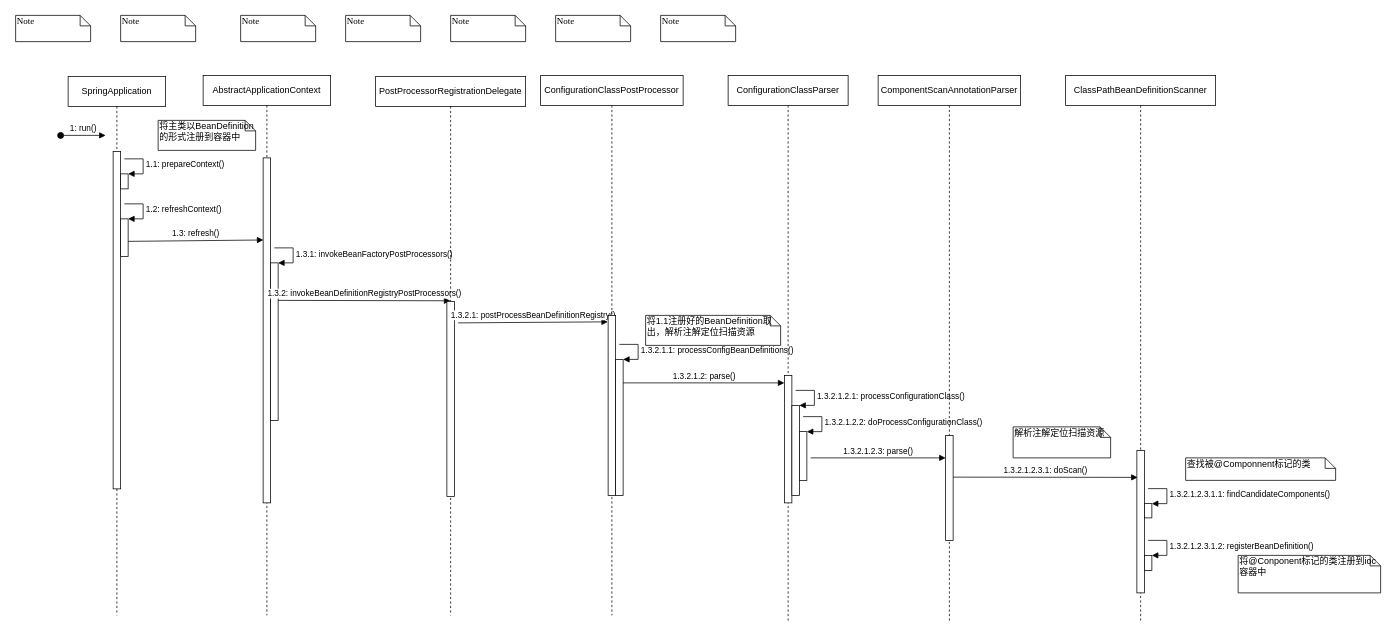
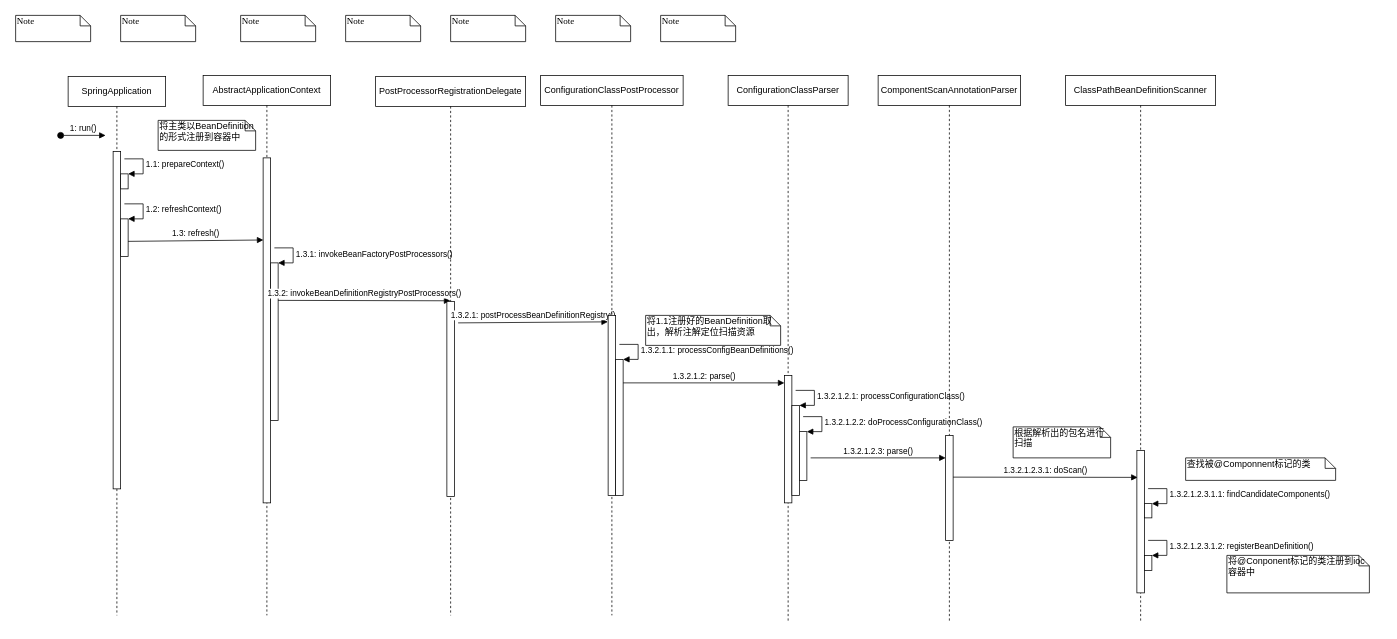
  <mxCell id="0" />
  <mxCell id="1" parent="0" />
  <mxCell id="2" value="Note" style="shape=note;whiteSpace=wrap;html=1;size=14;verticalAlign=top;align=left;spacingTop=-6;rounded=0;shadow=0;comic=0;labelBackgroundColor=none;strokeWidth=1;fontFamily=Verdana;fontSize=12" parent="1" vertex="1"><mxGeometry x="20" y="20" width="100" height="35" as="geometry" /></mxCell>
  <mxCell id="3" value="Note" style="shape=note;whiteSpace=wrap;html=1;size=14;verticalAlign=top;align=left;spacingTop=-6;rounded=0;shadow=0;comic=0;labelBackgroundColor=none;strokeWidth=1;fontFamily=Verdana;fontSize=12" parent="1" vertex="1"><mxGeometry x="160" y="20" width="100" height="35" as="geometry" /></mxCell>
  <mxCell id="4" value="Note" style="shape=note;whiteSpace=wrap;html=1;size=14;verticalAlign=top;align=left;spacingTop=-6;rounded=0;shadow=0;comic=0;labelBackgroundColor=none;strokeWidth=1;fontFamily=Verdana;fontSize=12" parent="1" vertex="1"><mxGeometry x="320" y="20" width="100" height="35" as="geometry" /></mxCell>
  <mxCell id="5" value="Note" style="shape=note;whiteSpace=wrap;html=1;size=14;verticalAlign=top;align=left;spacingTop=-6;rounded=0;shadow=0;comic=0;labelBackgroundColor=none;strokeWidth=1;fontFamily=Verdana;fontSize=12" parent="1" vertex="1"><mxGeometry x="460" y="20" width="100" height="35" as="geometry" /></mxCell>
  <mxCell id="6" value="Note" style="shape=note;whiteSpace=wrap;html=1;size=14;verticalAlign=top;align=left;spacingTop=-6;rounded=0;shadow=0;comic=0;labelBackgroundColor=none;strokeWidth=1;fontFamily=Verdana;fontSize=12" parent="1" vertex="1"><mxGeometry x="600" y="20" width="100" height="35" as="geometry" /></mxCell>
  <mxCell id="7" value="Note" style="shape=note;whiteSpace=wrap;html=1;size=14;verticalAlign=top;align=left;spacingTop=-6;rounded=0;shadow=0;comic=0;labelBackgroundColor=none;strokeWidth=1;fontFamily=Verdana;fontSize=12" parent="1" vertex="1"><mxGeometry x="740" y="20" width="100" height="35" as="geometry" /></mxCell>
  <mxCell id="8" value="Note" style="shape=note;whiteSpace=wrap;html=1;size=14;verticalAlign=top;align=left;spacingTop=-6;rounded=0;shadow=0;comic=0;labelBackgroundColor=none;strokeWidth=1;fontFamily=Verdana;fontSize=12" parent="1" vertex="1"><mxGeometry x="880" y="20" width="100" height="35" as="geometry" /></mxCell>
  <mxCell id="9" value="SpringApplication" style="shape=umlLifeline;perimeter=lifelinePerimeter;whiteSpace=wrap;html=1;container=1;collapsible=0;recursiveResize=0;outlineConnect=0;" vertex="1" parent="1"><mxGeometry x="90" y="101.33" width="130" height="718.67" as="geometry" /></mxCell>
  <mxCell id="10" value="" style="html=1;points=[];perimeter=orthogonalPerimeter;" vertex="1" parent="9"><mxGeometry x="60" y="100" width="10" height="450" as="geometry" /></mxCell>
  <mxCell id="11" value="" style="html=1;points=[];perimeter=orthogonalPerimeter;" vertex="1" parent="9"><mxGeometry x="70" y="130" width="10" height="20" as="geometry" /></mxCell>
  <mxCell id="12" value="1.1: prepareContext()" style="edgeStyle=orthogonalEdgeStyle;html=1;align=left;spacingLeft=2;endArrow=block;rounded=0;entryX=1;entryY=0;" edge="1" target="11" parent="9"><mxGeometry relative="1" as="geometry"><mxPoint x="75" y="110" as="sourcePoint" /><Array as="points"><mxPoint x="100" y="110" /></Array></mxGeometry></mxCell>
  <mxCell id="13" value="" style="html=1;points=[];perimeter=orthogonalPerimeter;" vertex="1" parent="9"><mxGeometry x="70" y="190" width="10" height="50" as="geometry" /></mxCell>
  <mxCell id="14" value="1.2: refreshContext()" style="edgeStyle=orthogonalEdgeStyle;html=1;align=left;spacingLeft=2;endArrow=block;rounded=0;entryX=1;entryY=0;" edge="1" target="13" parent="9"><mxGeometry relative="1" as="geometry"><mxPoint x="75" y="170" as="sourcePoint" /><Array as="points"><mxPoint x="100" y="170" /></Array></mxGeometry></mxCell>
  <mxCell id="15" value="1.3: refresh()" style="html=1;verticalAlign=bottom;endArrow=block;entryX=0.033;entryY=0.238;entryDx=0;entryDy=0;entryPerimeter=0;" edge="1" parent="9" target="17"><mxGeometry width="80" relative="1" as="geometry"><mxPoint x="80" y="220" as="sourcePoint" /><mxPoint x="160" y="220" as="targetPoint" /></mxGeometry></mxCell>
  <mxCell id="16" value="AbstractApplicationContext" style="shape=umlLifeline;perimeter=lifelinePerimeter;whiteSpace=wrap;html=1;container=1;collapsible=0;recursiveResize=0;outlineConnect=0;" vertex="1" parent="1"><mxGeometry x="270" y="100" width="170" height="720" as="geometry" /></mxCell>
  <mxCell id="17" value="" style="html=1;points=[];perimeter=orthogonalPerimeter;" vertex="1" parent="16"><mxGeometry x="80" y="110" width="10" height="460" as="geometry" /></mxCell>
  <mxCell id="18" value="" style="html=1;points=[];perimeter=orthogonalPerimeter;" vertex="1" parent="16"><mxGeometry x="90" y="250" width="10" height="210" as="geometry" /></mxCell>
  <mxCell id="19" value="1.3.1: invokeBeanFactoryPostProcessors()" style="edgeStyle=orthogonalEdgeStyle;html=1;align=left;spacingLeft=2;endArrow=block;rounded=0;entryX=1;entryY=0;" edge="1" target="18" parent="16"><mxGeometry relative="1" as="geometry"><mxPoint x="95" y="230" as="sourcePoint" /><Array as="points"><mxPoint x="120" y="230" /></Array></mxGeometry></mxCell>
  <mxCell id="20" value="1.3.2:&amp;nbsp;invokeBeanDefinitionRegistryPostProcessors()" style="html=1;verticalAlign=bottom;endArrow=block;entryX=0.467;entryY=-0.003;entryDx=0;entryDy=0;entryPerimeter=0;" edge="1" parent="16" target="23"><mxGeometry width="80" relative="1" as="geometry"><mxPoint x="100" y="300" as="sourcePoint" /><mxPoint x="180" y="300" as="targetPoint" /></mxGeometry></mxCell>
  <mxCell id="21" value="将主类以BeanDefinition的形式注册到容器中" style="shape=note;whiteSpace=wrap;html=1;size=14;verticalAlign=top;align=left;spacingTop=-6;" vertex="1" parent="1"><mxGeometry x="210" y="160" width="130" height="40" as="geometry" /></mxCell>
  <mxCell id="22" value="PostProcessorRegistrationDelegate" style="shape=umlLifeline;perimeter=lifelinePerimeter;whiteSpace=wrap;html=1;container=1;collapsible=0;recursiveResize=0;outlineConnect=0;" vertex="1" parent="1"><mxGeometry x="500" y="101.33" width="200" height="718.67" as="geometry" /></mxCell>
  <mxCell id="23" value="" style="html=1;points=[];perimeter=orthogonalPerimeter;" vertex="1" parent="22"><mxGeometry x="95" y="300" width="10" height="260" as="geometry" /></mxCell>
  <mxCell id="24" value="1.3.2.1:&amp;nbsp;postProcessBeanDefinitionRegistry()" style="html=1;verticalAlign=bottom;endArrow=block;entryX=-0.033;entryY=0.036;entryDx=0;entryDy=0;entryPerimeter=0;" edge="1" parent="22" target="26"><mxGeometry width="80" relative="1" as="geometry"><mxPoint x="110" y="328.67" as="sourcePoint" /><mxPoint x="190" y="328.67" as="targetPoint" /></mxGeometry></mxCell>
  <mxCell id="25" value="ConfigurationClassPostProcessor" style="shape=umlLifeline;perimeter=lifelinePerimeter;whiteSpace=wrap;html=1;container=1;collapsible=0;recursiveResize=0;outlineConnect=0;" vertex="1" parent="1"><mxGeometry x="720" y="100" width="190" height="720" as="geometry" /></mxCell>
  <mxCell id="26" value="" style="html=1;points=[];perimeter=orthogonalPerimeter;" vertex="1" parent="25"><mxGeometry x="90" y="320" width="10" height="240" as="geometry" /></mxCell>
  <mxCell id="27" value="" style="html=1;points=[];perimeter=orthogonalPerimeter;" vertex="1" parent="25"><mxGeometry x="100" y="378.67" width="10" height="181.33" as="geometry" /></mxCell>
  <mxCell id="28" value="1.3.2.1.1:&amp;nbsp;processConfigBeanDefinitions()" style="edgeStyle=orthogonalEdgeStyle;html=1;align=left;spacingLeft=2;endArrow=block;rounded=0;entryX=1;entryY=0;" edge="1" target="27" parent="25"><mxGeometry relative="1" as="geometry"><mxPoint x="105" y="358.67" as="sourcePoint" /><Array as="points"><mxPoint x="130" y="358.67" /></Array></mxGeometry></mxCell>
  <mxCell id="29" value="1.3.2.1.2: parse()" style="html=1;verticalAlign=bottom;endArrow=block;" edge="1" parent="25" target="32"><mxGeometry width="80" relative="1" as="geometry"><mxPoint x="110" y="410" as="sourcePoint" /><mxPoint x="190" y="410" as="targetPoint" /></mxGeometry></mxCell>
  <mxCell id="30" value="将1.1注册好的BeanDefinition取出，解析注解定位扫描资源" style="shape=note;whiteSpace=wrap;html=1;size=14;verticalAlign=top;align=left;spacingTop=-6;" vertex="1" parent="1"><mxGeometry x="860" y="420" width="180" height="40" as="geometry" /></mxCell>
  <mxCell id="31" value="ConfigurationClassParser" style="shape=umlLifeline;perimeter=lifelinePerimeter;whiteSpace=wrap;html=1;container=1;collapsible=0;recursiveResize=0;outlineConnect=0;" vertex="1" parent="1"><mxGeometry x="970" y="100" width="160" height="730" as="geometry" /></mxCell>
  <mxCell id="32" value="" style="html=1;points=[];perimeter=orthogonalPerimeter;" vertex="1" parent="31"><mxGeometry x="75" y="400" width="10" height="170" as="geometry" /></mxCell>
  <mxCell id="33" value="" style="html=1;points=[];perimeter=orthogonalPerimeter;" vertex="1" parent="31"><mxGeometry x="85" y="440" width="10" height="120" as="geometry" /></mxCell>
  <mxCell id="34" value="1.3.2.1.2.1: processConfigurationClass()" style="edgeStyle=orthogonalEdgeStyle;html=1;align=left;spacingLeft=2;endArrow=block;rounded=0;entryX=1;entryY=0;" edge="1" target="33" parent="31"><mxGeometry relative="1" as="geometry"><mxPoint x="90" y="420" as="sourcePoint" /><Array as="points"><mxPoint x="115" y="420" /></Array></mxGeometry></mxCell>
  <mxCell id="35" value="" style="html=1;points=[];perimeter=orthogonalPerimeter;" vertex="1" parent="31"><mxGeometry x="95" y="475" width="10" height="65" as="geometry" /></mxCell>
  <mxCell id="36" value="1.3.2.1.2.2: doProcessConfigurationClass()" style="edgeStyle=orthogonalEdgeStyle;html=1;align=left;spacingLeft=2;endArrow=block;rounded=0;entryX=1;entryY=0;" edge="1" target="35" parent="31"><mxGeometry relative="1" as="geometry"><mxPoint x="100" y="455" as="sourcePoint" /><Array as="points"><mxPoint x="125" y="455" /></Array></mxGeometry></mxCell>
  <mxCell id="37" value="1.3.2.1.2.3: parse()" style="html=1;verticalAlign=bottom;endArrow=block;" edge="1" parent="31" target="39"><mxGeometry width="80" relative="1" as="geometry"><mxPoint x="110" y="510" as="sourcePoint" /><mxPoint x="190" y="510" as="targetPoint" /></mxGeometry></mxCell>
  <mxCell id="38" value="ComponentScanAnnotationParser" style="shape=umlLifeline;perimeter=lifelinePerimeter;whiteSpace=wrap;html=1;container=1;collapsible=0;recursiveResize=0;outlineConnect=0;" vertex="1" parent="1"><mxGeometry x="1170" y="100" width="190" height="730" as="geometry" /></mxCell>
  <mxCell id="39" value="" style="html=1;points=[];perimeter=orthogonalPerimeter;" vertex="1" parent="38"><mxGeometry x="90" y="480" width="10" height="140" as="geometry" /></mxCell>
  <mxCell id="40" value="1.3.2.1.2.3.1: doScan()" style="html=1;verticalAlign=bottom;endArrow=block;" edge="1" parent="38"><mxGeometry width="80" relative="1" as="geometry"><mxPoint x="100" y="535.67" as="sourcePoint" /><mxPoint x="346" y="536" as="targetPoint" /></mxGeometry></mxCell>
- <mxCell id="41" value="解析注解定位扫描资源" style="shape=note;whiteSpace=wrap;html=1;size=14;verticalAlign=top;align=left;spacingTop=-6;" vertex="1" parent="38"><mxGeometry x="180" y="468.67" width="130" height="41.33" as="geometry" /></mxCell>
+ <mxCell id="41" value="根据解析出的包名进行扫描" style="shape=note;whiteSpace=wrap;html=1;size=14;verticalAlign=top;align=left;spacingTop=-6;" vertex="1" parent="38"><mxGeometry x="180" y="468.67" width="130" height="41.33" as="geometry" /></mxCell>
  <mxCell id="42" value="1: run()" style="html=1;verticalAlign=bottom;startArrow=oval;startFill=1;endArrow=block;startSize=8;" edge="1" parent="1"><mxGeometry width="60" relative="1" as="geometry"><mxPoint x="80" y="180" as="sourcePoint" /><mxPoint x="140" y="180" as="targetPoint" /></mxGeometry></mxCell>
  <mxCell id="43" value="ClassPathBeanDefinitionScanner" style="shape=umlLifeline;perimeter=lifelinePerimeter;whiteSpace=wrap;html=1;container=1;collapsible=0;recursiveResize=0;outlineConnect=0;" vertex="1" parent="1"><mxGeometry x="1420" y="100" width="200" height="730" as="geometry" /></mxCell>
  <mxCell id="44" value="" style="html=1;points=[];perimeter=orthogonalPerimeter;" vertex="1" parent="43"><mxGeometry x="95" y="500" width="10" height="190" as="geometry" /></mxCell>
  <mxCell id="45" value="" style="html=1;points=[];perimeter=orthogonalPerimeter;" vertex="1" parent="43"><mxGeometry x="105" y="571" width="10" height="19" as="geometry" /></mxCell>
  <mxCell id="46" value="1.3.2.1.2.3.1.1:&amp;nbsp;findCandidateComponents()" style="edgeStyle=orthogonalEdgeStyle;html=1;align=left;spacingLeft=2;endArrow=block;rounded=0;entryX=1;entryY=0;" edge="1" target="45" parent="43"><mxGeometry relative="1" as="geometry"><mxPoint x="110" y="551" as="sourcePoint" /><Array as="points"><mxPoint x="135" y="551" /></Array></mxGeometry></mxCell>
  <mxCell id="47" value="" style="html=1;points=[];perimeter=orthogonalPerimeter;" vertex="1" parent="43"><mxGeometry x="105" y="640" width="10" height="20" as="geometry" /></mxCell>
  <mxCell id="48" value="1.3.2.1.2.3.1.2:&amp;nbsp;registerBeanDefinition()" style="edgeStyle=orthogonalEdgeStyle;html=1;align=left;spacingLeft=2;endArrow=block;rounded=0;entryX=1;entryY=0;" edge="1" target="47" parent="43"><mxGeometry relative="1" as="geometry"><mxPoint x="110" y="620" as="sourcePoint" /><Array as="points"><mxPoint x="135" y="620" /></Array></mxGeometry></mxCell>
  <mxCell id="49" value="查找被@Componnent标记的类" style="shape=note;whiteSpace=wrap;html=1;size=14;verticalAlign=top;align=left;spacingTop=-6;" vertex="1" parent="1"><mxGeometry x="1580" y="610" width="200" height="30" as="geometry" /></mxCell>
- <mxCell id="50" value="将@Conponent标记的类注册到ioc容器中" style="shape=note;whiteSpace=wrap;html=1;size=14;verticalAlign=top;align=left;spacingTop=-6;" vertex="1" parent="1"><mxGeometry x="1650" y="740" width="190" height="50" as="geometry" /></mxCell>
+ <mxCell id="50" value="将@Conponent标记的类注册到ioc容器中" style="shape=note;whiteSpace=wrap;html=1;size=14;verticalAlign=top;align=left;spacingTop=-6;" vertex="1" parent="1"><mxGeometry x="1635" y="740" width="190" height="50" as="geometry" /></mxCell>
